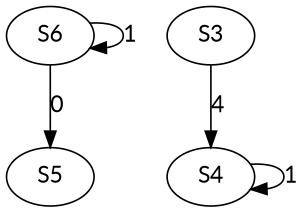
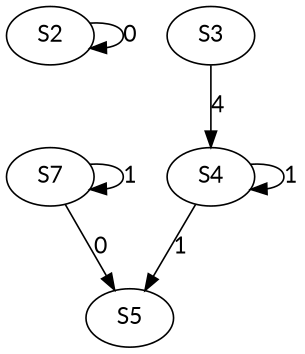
  strict digraph {
    fontname=Lato
    node [fontname=Lato]
    edge [fontname=Lato]
-   S6
+   S2
+   S6 [label=S7]
    S5
    S3
    S4
+   S2 -> S2 [label=0]
    S6 -> S6 [label=1]
    S6 -> S5 [label=0]
    S3 -> S4 [label=4]
+   S4 -> S5 [label=1]
    S4 -> S4 [label=1]
  }
